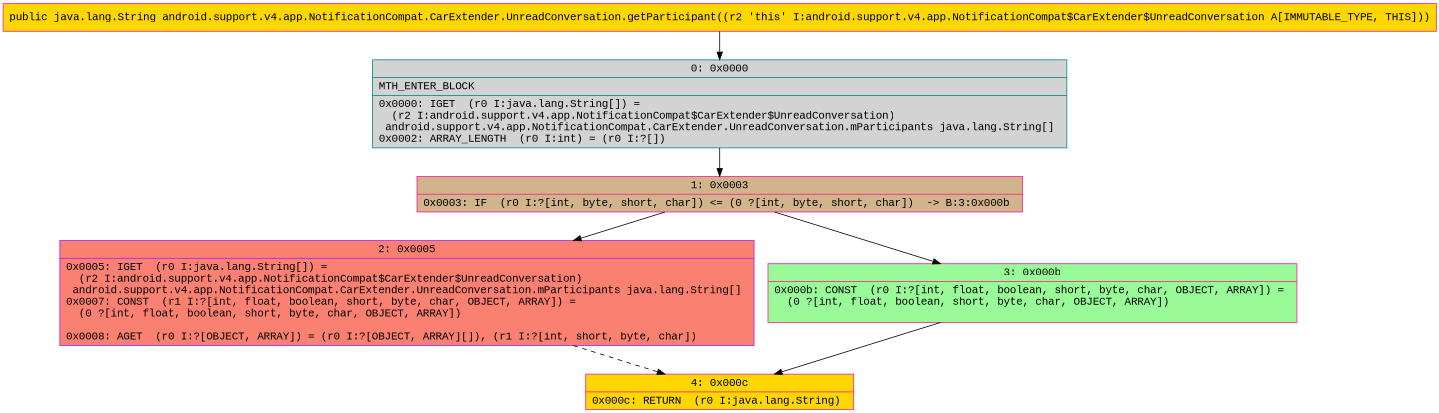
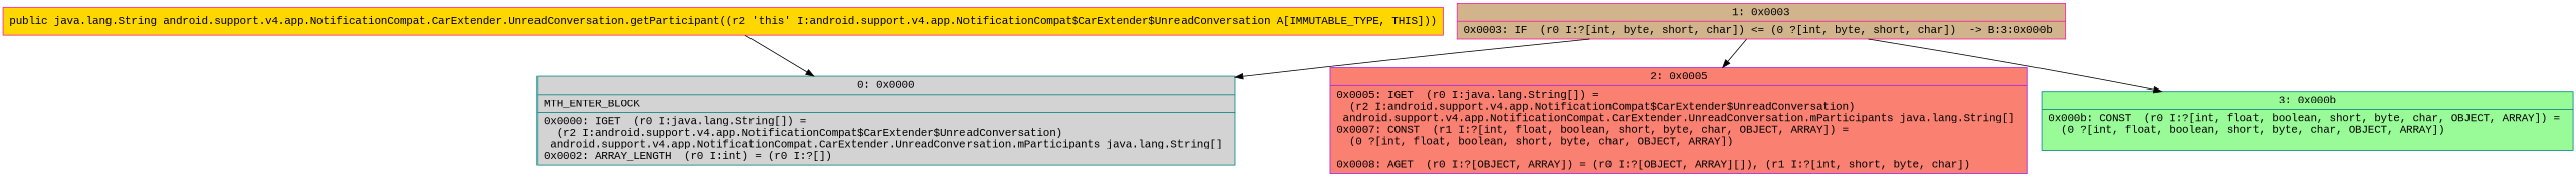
  digraph {
    fontname="Liberation Mono"
    node [color=deeppink fillcolor=gold fontname="Liberation Mono" shape=record style=filled]
    edge [fontname="Liberation Mono" style=solid]
    n1 [color=teal fillcolor=lightgrey label="{0\:\ 0x0000|MTH_ENTER_BLOCK\l|0x0000: IGET  (r0 I:java.lang.String[]) = \l  (r2 I:android.support.v4.app.NotificationCompat$CarExtender$UnreadConversation)\l android.support.v4.app.NotificationCompat.CarExtender.UnreadConversation.mParticipants java.lang.String[] \l0x0002: ARRAY_LENGTH  (r0 I:int) = (r0 I:?[]) \l}"]
    n2 [fillcolor=tan label="{1\:\ 0x0003|0x0003: IF  (r0 I:?[int, byte, short, char]) \<= (0 ?[int, byte, short, char])  \-\> B:3:0x000b \l}"]
    n3 [color=purple fillcolor=salmon label="{2\:\ 0x0005|0x0005: IGET  (r0 I:java.lang.String[]) = \l  (r2 I:android.support.v4.app.NotificationCompat$CarExtender$UnreadConversation)\l android.support.v4.app.NotificationCompat.CarExtender.UnreadConversation.mParticipants java.lang.String[] \l0x0007: CONST  (r1 I:?[int, float, boolean, short, byte, char, OBJECT, ARRAY]) = \l  (0 ?[int, float, boolean, short, byte, char, OBJECT, ARRAY])\l \l0x0008: AGET  (r0 I:?[OBJECT, ARRAY]) = (r0 I:?[OBJECT, ARRAY][]), (r1 I:?[int, short, byte, char]) \l}"]
-   n4 [fillcolor=palegreen label="{3\:\ 0x000b|0x000b: CONST  (r0 I:?[int, float, boolean, short, byte, char, OBJECT, ARRAY]) = \l  (0 ?[int, float, boolean, short, byte, char, OBJECT, ARRAY])\l \l}"]
-   n5 [label="{4\:\ 0x000c|0x000c: RETURN  (r0 I:java.lang.String) \l}"]
+   n4 [color=teal fillcolor=palegreen label="{3\:\ 0x000b|0x000b: CONST  (r0 I:?[int, float, boolean, short, byte, char, OBJECT, ARRAY]) = \l  (0 ?[int, float, boolean, short, byte, char, OBJECT, ARRAY])\l \l}"]
    n6 [label="{public java.lang.String android.support.v4.app.NotificationCompat.CarExtender.UnreadConversation.getParticipant((r2 'this' I:android.support.v4.app.NotificationCompat$CarExtender$UnreadConversation A[IMMUTABLE_TYPE, THIS])) }"]
-   n1 -> n2
+   n2 -> n1
    n2 -> n3
    n2 -> n4
-   n3 -> n5 [style=dashed]
-   n4 -> n5
    n6 -> n1
  }
